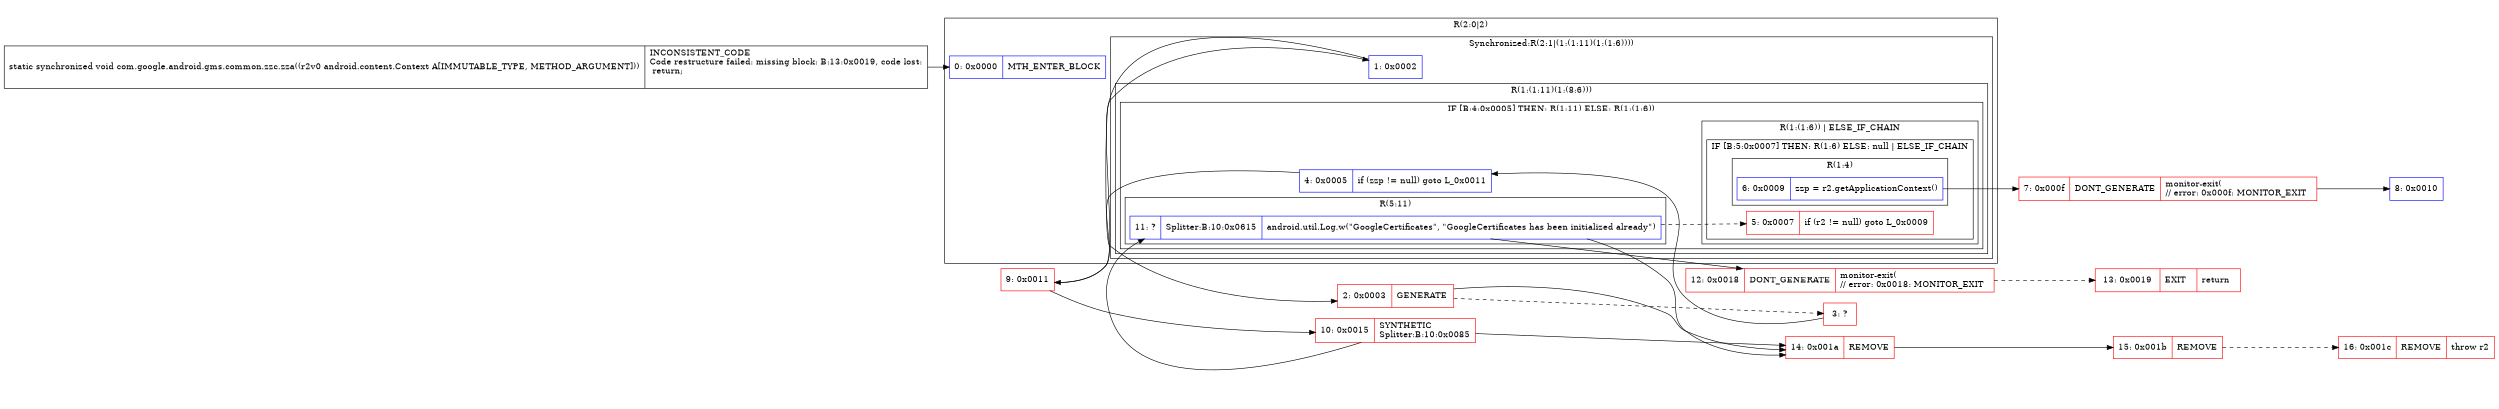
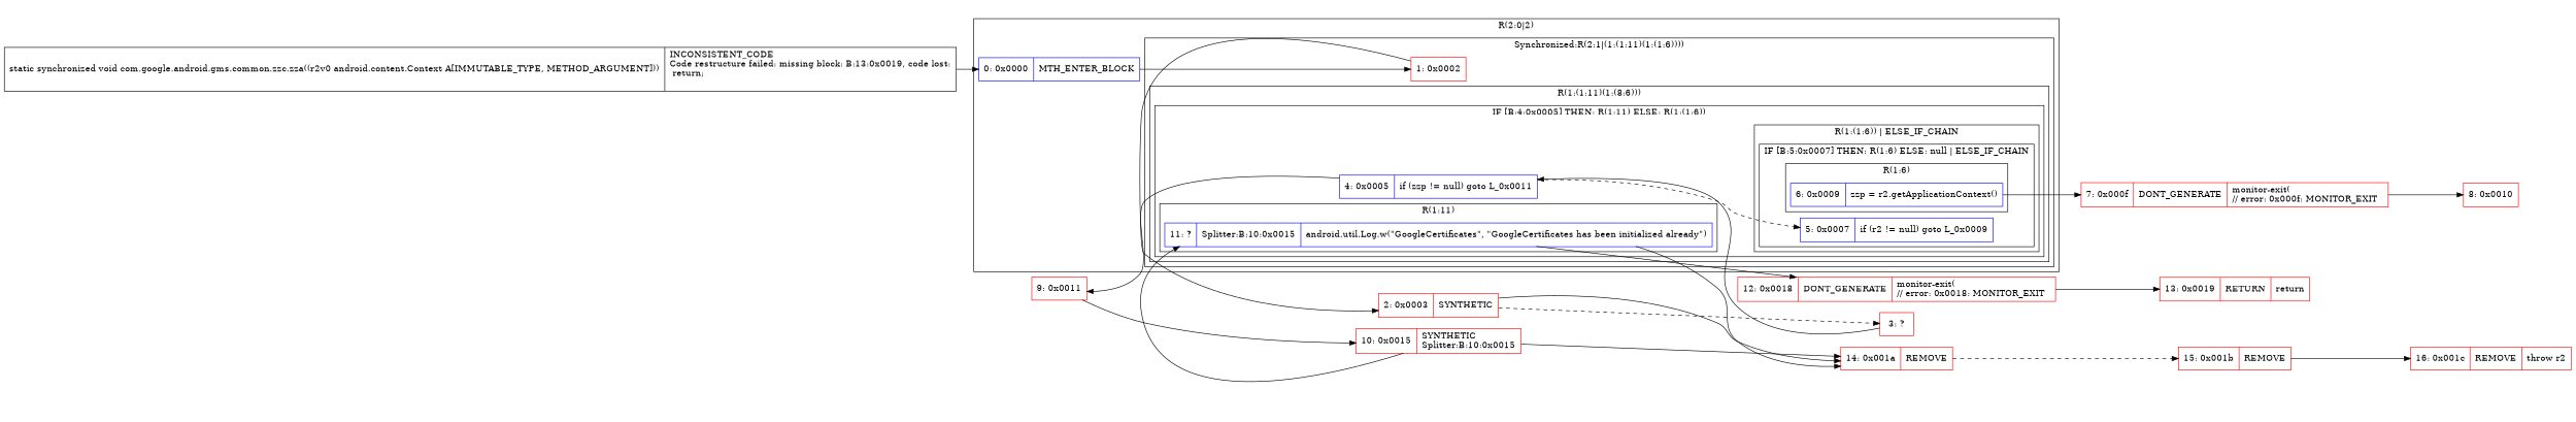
  digraph {
    rankdir=LR
    node [color=red shape=record]
-   n1 [color=blue label="{11\:\ ?|Splitter:B:10:0x0615\l|android.util.Log.w(\"GoogleCertificates\", \"GoogleCertificates has been initialized already\")\l}"]
+   n1 [color=blue label="{11\:\ ?|Splitter:B:10:0x0015\l|android.util.Log.w(\"GoogleCertificates\", \"GoogleCertificates has been initialized already\")\l}"]
    n2 [color=blue label="{6\:\ 0x0009|zzp = r2.getApplicationContext()\l}"]
-   n3 [label="{5\:\ 0x0007|if (r2 != null) goto L_0x0009\l}"]
+   n3 [color=blue label="{5\:\ 0x0007|if (r2 != null) goto L_0x0009\l}"]
    n4 [color=blue label="{4\:\ 0x0005|if (zzp != null) goto L_0x0011\l}"]
-   n5 [color=blue label="{1\:\ 0x0002}"]
+   n5 [label="{1\:\ 0x0002}"]
    n6 [color=blue label="{0\:\ 0x0000|MTH_ENTER_BLOCK\l}"]
    n7 [label="{12\:\ 0x0018|DONT_GENERATE\l|monitor\-exit(\l\/\/ error: 0x0018: MONITOR_EXIT  \l}"]
    n8 [label="{14\:\ 0x001a|REMOVE\l}"]
    n9 [label="{7\:\ 0x000f|DONT_GENERATE\l|monitor\-exit(\l\/\/ error: 0x000f: MONITOR_EXIT  \l}"]
    n10 [label="{9\:\ 0x0011}"]
-   n11 [label="{2\:\ 0x0003|GENERATE\l}"]
+   n11 [label="{2\:\ 0x0003|SYNTHETIC\l}"]
    n12 [label="{3\:\ ?}"]
-   n13 [label="{10\:\ 0x0015|SYNTHETIC\lSplitter:B:10:0x0085\l}"]
-   n14 [label="{13\:\ 0x0019|EXIT\l|return\l}"]
+   n13 [label="{10\:\ 0x0015|SYNTHETIC\lSplitter:B:10:0x0015\l}"]
+   n14 [label="{13\:\ 0x0019|RETURN\l|return\l}"]
    n15 [label="{15\:\ 0x001b|REMOVE\l}"]
-   n16 [color=blue label="{8\:\ 0x0010}"]
+   n16 [label="{8\:\ 0x0010}"]
    n17 [label="{16\:\ 0x001c|REMOVE\l|throw r2\l}"]
    n18 [label="{static synchronized void com.google.android.gms.common.zzc.zza((r2v0 android.content.Context A[IMMUTABLE_TYPE, METHOD_ARGUMENT]))  | INCONSISTENT_CODE\lCode restructure failed: missing block: B:13:0x0019, code lost:\l    return;\l\l}" color=""]
    subgraph cluster_1 {
      label="R(2:0|2)"
      n6
      subgraph cluster_2 {
        label="Synchronized:R(2:1|(1:(1:11)(1:(1:6))))"
        n5
        subgraph cluster_3 {
          label="R(1:(1:11)(1:(8:6)))"
          subgraph cluster_4 {
            label="IF [B:4:0x0005] THEN: R(1:11) ELSE: R(1:(1:6))"
            n4
            subgraph cluster_5 {
-             label="R(5:11)"
+             label="R(1:11)"
              n1
            }
            subgraph cluster_6 {
              label="R(1:(1:6)) | ELSE_IF_CHAIN\l"
              subgraph cluster_7 {
                label="IF [B:5:0x0007] THEN: R(1:6) ELSE: null | ELSE_IF_CHAIN\l"
                n3
                subgraph cluster_8 {
-                 label="R(1:4)"
+                 label="R(1:6)"
                  n2
                }
              }
            }
          }
        }
      }
    }
    n1 -> n7
    n1 -> n8
    n2 -> n9
-   n1 -> n3 [style=dashed]
+   n4 -> n3 [style=dashed]
    n4 -> n10
    n5 -> n11
-   n10 -> n5
-   n7 -> n14 [style=dashed]
-   n8 -> n15
+   n6 -> n5
+   n7 -> n14
+   n8 -> n15 [style=dashed]
    n9 -> n16
    n10 -> n13
    n11 -> n8
    n11 -> n12 [style=dashed]
    n12 -> n4
    n13 -> n1
    n13 -> n8
-   n15 -> n17 [style=dashed]
+   n15 -> n17
    n18 -> n6
  }
